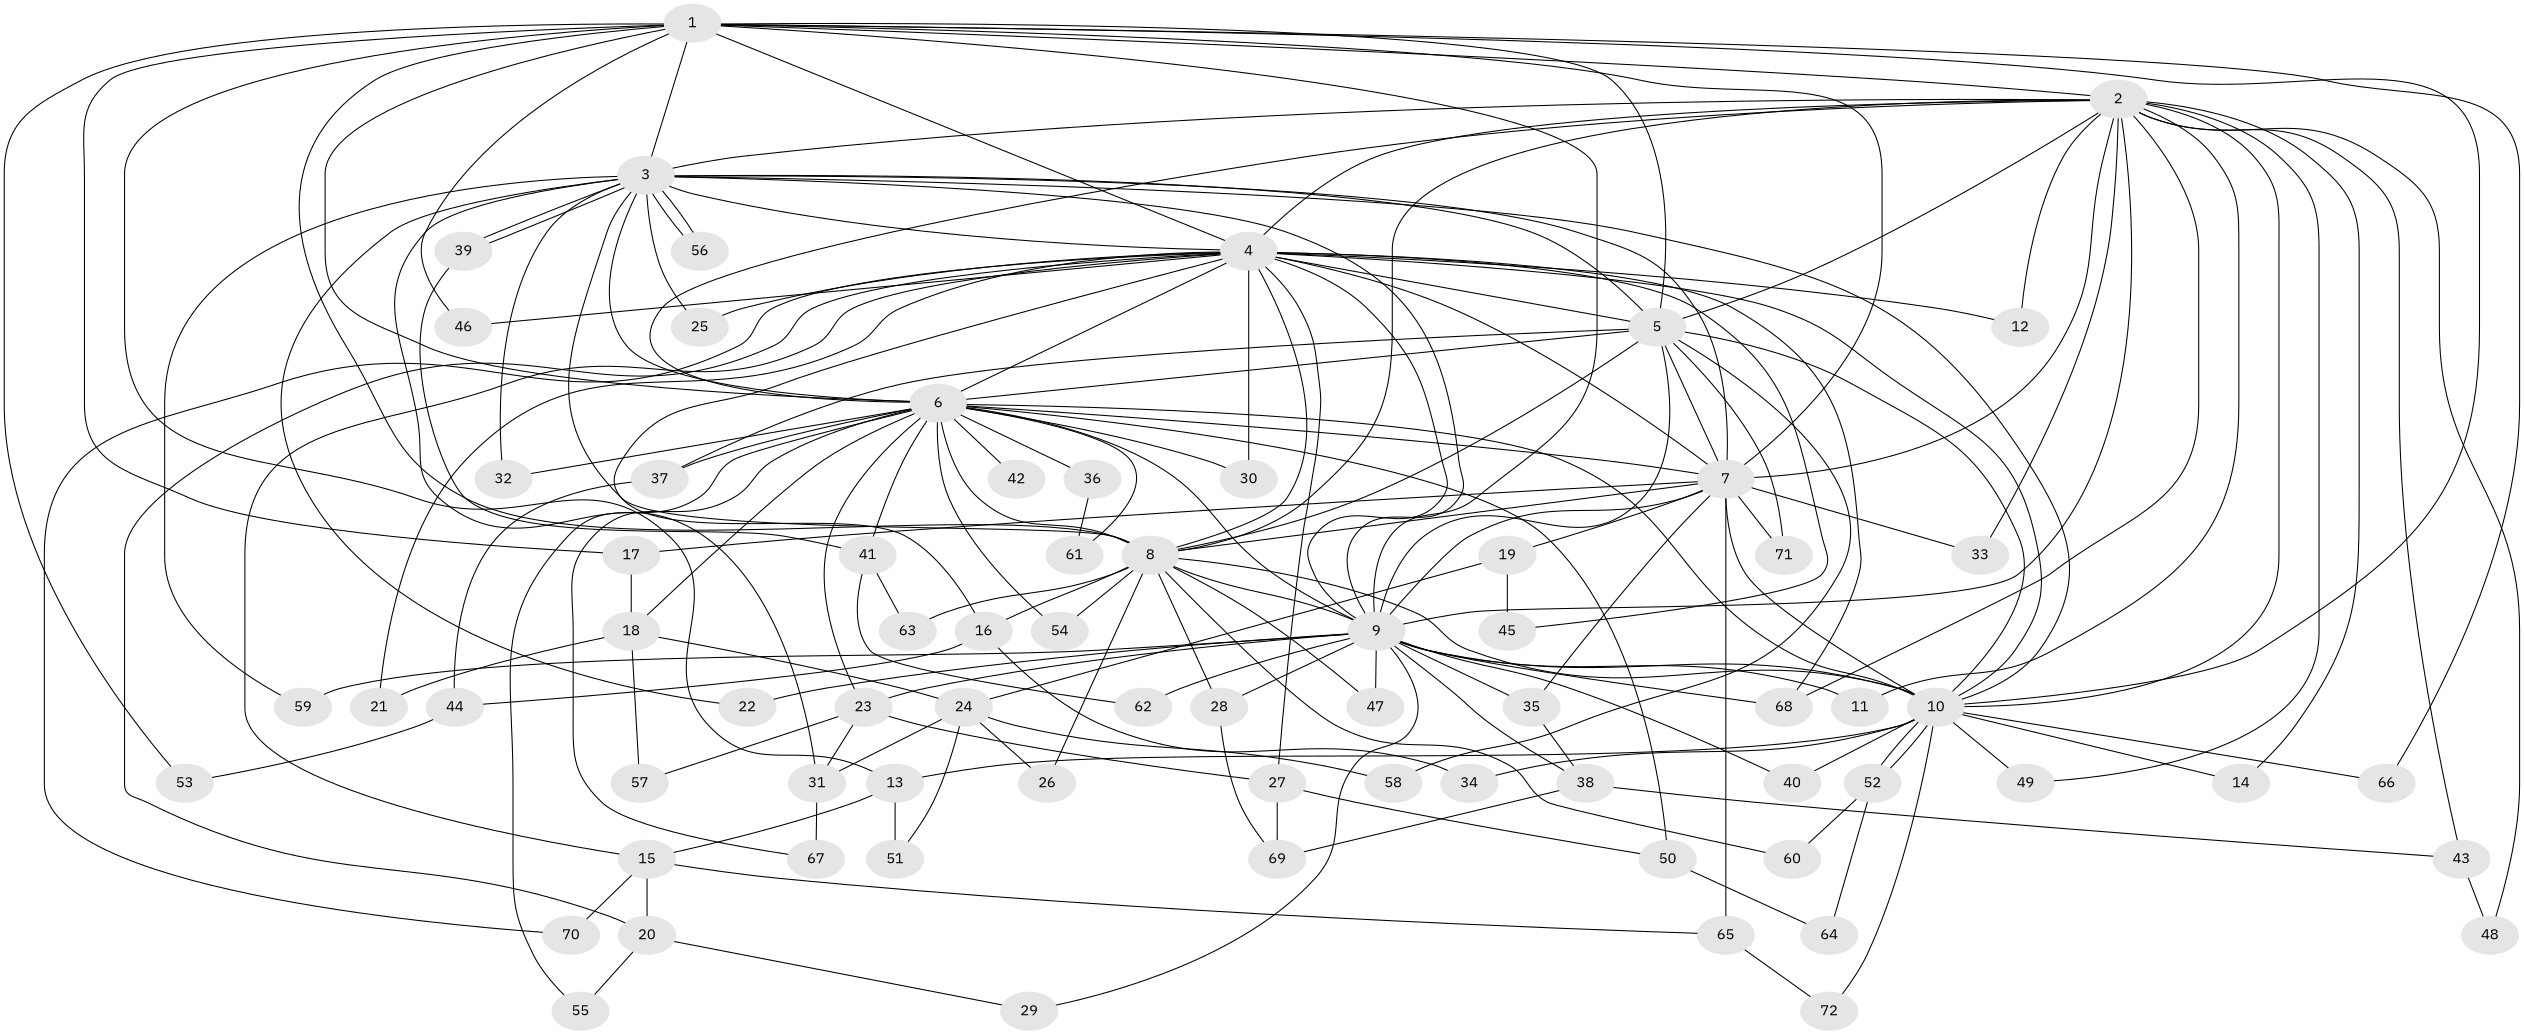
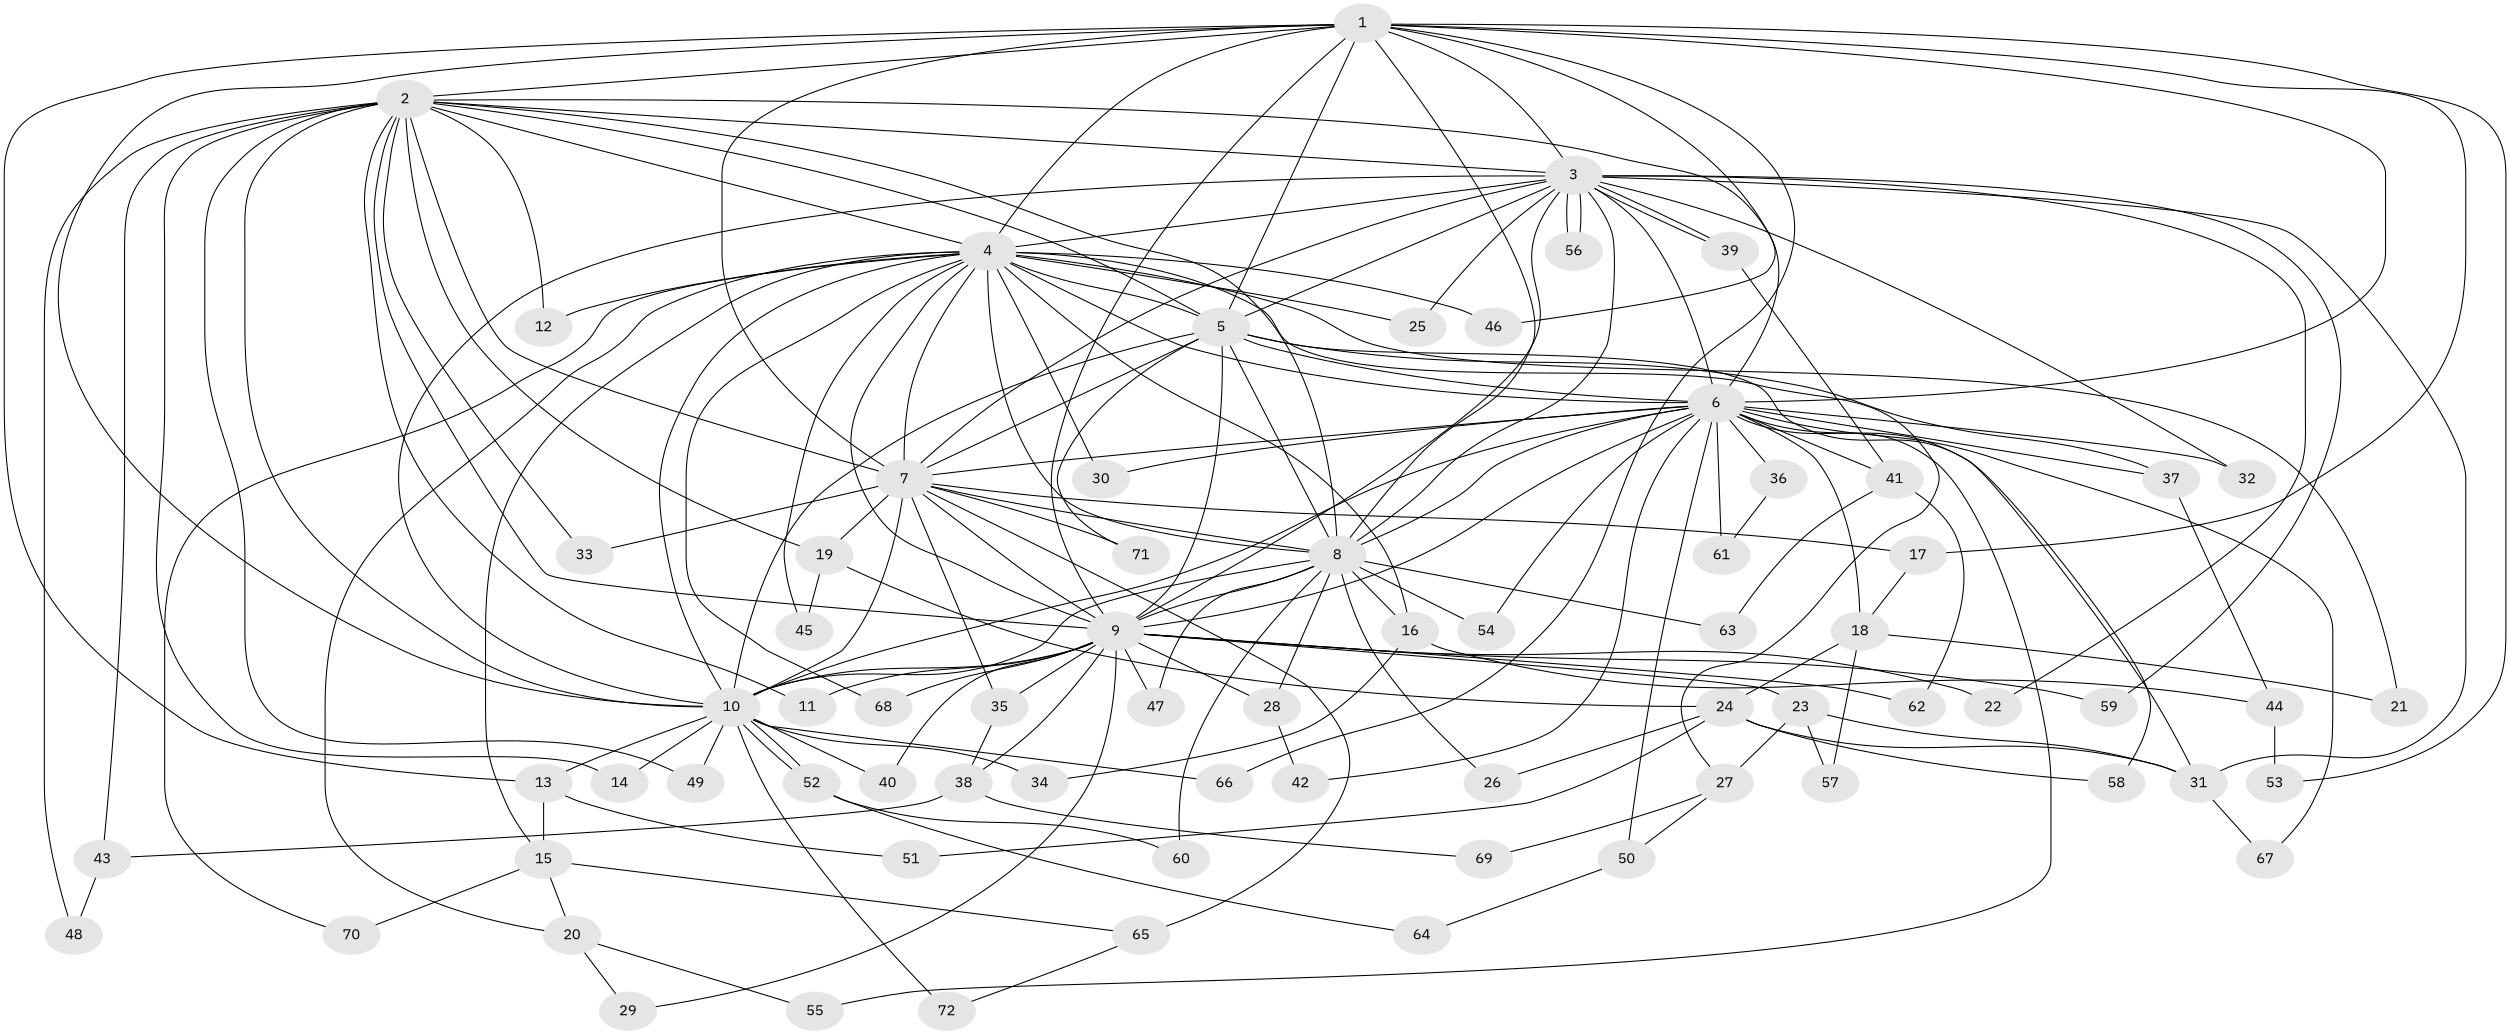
  graph {
    fontname="IBM Plex Sans"
    node [color=gray90 fontname="IBM Plex Sans" style=filled]
    edge [fontname="IBM Plex Sans"]
    1
    2
    3
    4
    5
    6
    7
    8
    9
    10
    13
    17
    46
    53
    66
    11
    12
    14
    19
    33
    43
    48
    49
    22
    25
    31
    32
    39
    56
    59
    15
    16
    20
    21
    27
    30
    45
    68
    70
    37
    58
    71
    18
    23
    36
    41
    42
    50
    54
    55
    61
    67
    35
    65
    26
    28
    47
    60
    63
    29
    38
    40
    62
    34
    52
    72
    51
    24
    44
    69
    57
    64
    1 -- 2
    1 -- 3
    1 -- 4
    1 -- 5
    1 -- 6
    1 -- 7
    1 -- 8
    1 -- 9
    1 -- 10
    1 -- 13
    1 -- 17
    1 -- 46
    1 -- 53
    1 -- 66
    2 -- 3
    2 -- 4
    2 -- 5
    2 -- 6
    2 -- 7
    2 -- 8
    2 -- 9
    2 -- 10
    2 -- 11
    2 -- 12
    2 -- 14
-   2 -- 68
+   2 -- 19
    2 -- 33
    2 -- 43
    2 -- 48
    2 -- 49
    3 -- 4
    3 -- 5
    3 -- 6
    3 -- 7
    3 -- 8
    3 -- 9
    3 -- 10
    3 -- 22
    3 -- 25
    3 -- 31
    3 -- 32
    3 -- 39
    3 -- 39
    3 -- 56
    3 -- 56
    3 -- 59
    4 -- 5
    4 -- 6
    4 -- 7
    4 -- 8
    4 -- 9
    4 -- 10
    4 -- 46
    4 -- 12
    4 -- 25
    4 -- 15
    4 -- 16
    4 -- 20
    4 -- 21
    4 -- 27
    4 -- 30
    4 -- 45
    4 -- 68
    4 -- 70
    5 -- 6
    5 -- 7
    5 -- 8
    5 -- 9
    5 -- 10
    5 -- 37
    5 -- 58
    5 -- 71
    6 -- 7
    6 -- 8
    6 -- 9
    6 -- 10
    6 -- 32
    6 -- 30
    6 -- 37
    6 -- 18
-   6 -- 23
+   6 -- 31
    6 -- 36
    6 -- 41
    6 -- 42
    6 -- 50
    6 -- 54
    6 -- 55
    6 -- 61
    6 -- 67
    7 -- 8
    7 -- 9
    7 -- 10
    7 -- 17
    7 -- 19
    7 -- 33
    7 -- 71
    7 -- 35
    7 -- 65
    8 -- 9
    8 -- 10
    8 -- 16
    8 -- 54
    8 -- 26
    8 -- 28
    8 -- 47
    8 -- 60
    8 -- 63
    9 -- 10
    9 -- 11
    9 -- 22
    9 -- 59
    9 -- 68
    9 -- 23
    9 -- 35
    9 -- 28
    9 -- 47
    9 -- 29
    9 -- 38
    9 -- 40
    9 -- 62
    10 -- 13
    10 -- 66
    10 -- 14
    10 -- 49
    10 -- 40
    10 -- 34
    10 -- 52
    10 -- 52
    10 -- 72
    13 -- 15
    13 -- 51
    17 -- 18
    19 -- 45
    19 -- 24
    43 -- 48
    31 -- 67
    39 -- 41
    15 -- 20
    15 -- 70
    15 -- 65
    16 -- 34
    16 -- 44
    20 -- 55
    20 -- 29
    27 -- 50
    27 -- 69
    37 -- 44
    18 -- 21
    18 -- 24
    18 -- 57
    23 -- 31
    23 -- 27
    23 -- 57
    36 -- 61
    41 -- 63
    41 -- 62
    50 -- 64
    35 -- 38
    65 -- 72
-   28 -- 69
+   28 -- 42
    38 -- 43
    38 -- 69
    52 -- 60
    52 -- 64
    24 -- 31
    24 -- 58
    24 -- 26
    24 -- 51
    44 -- 53
  }
